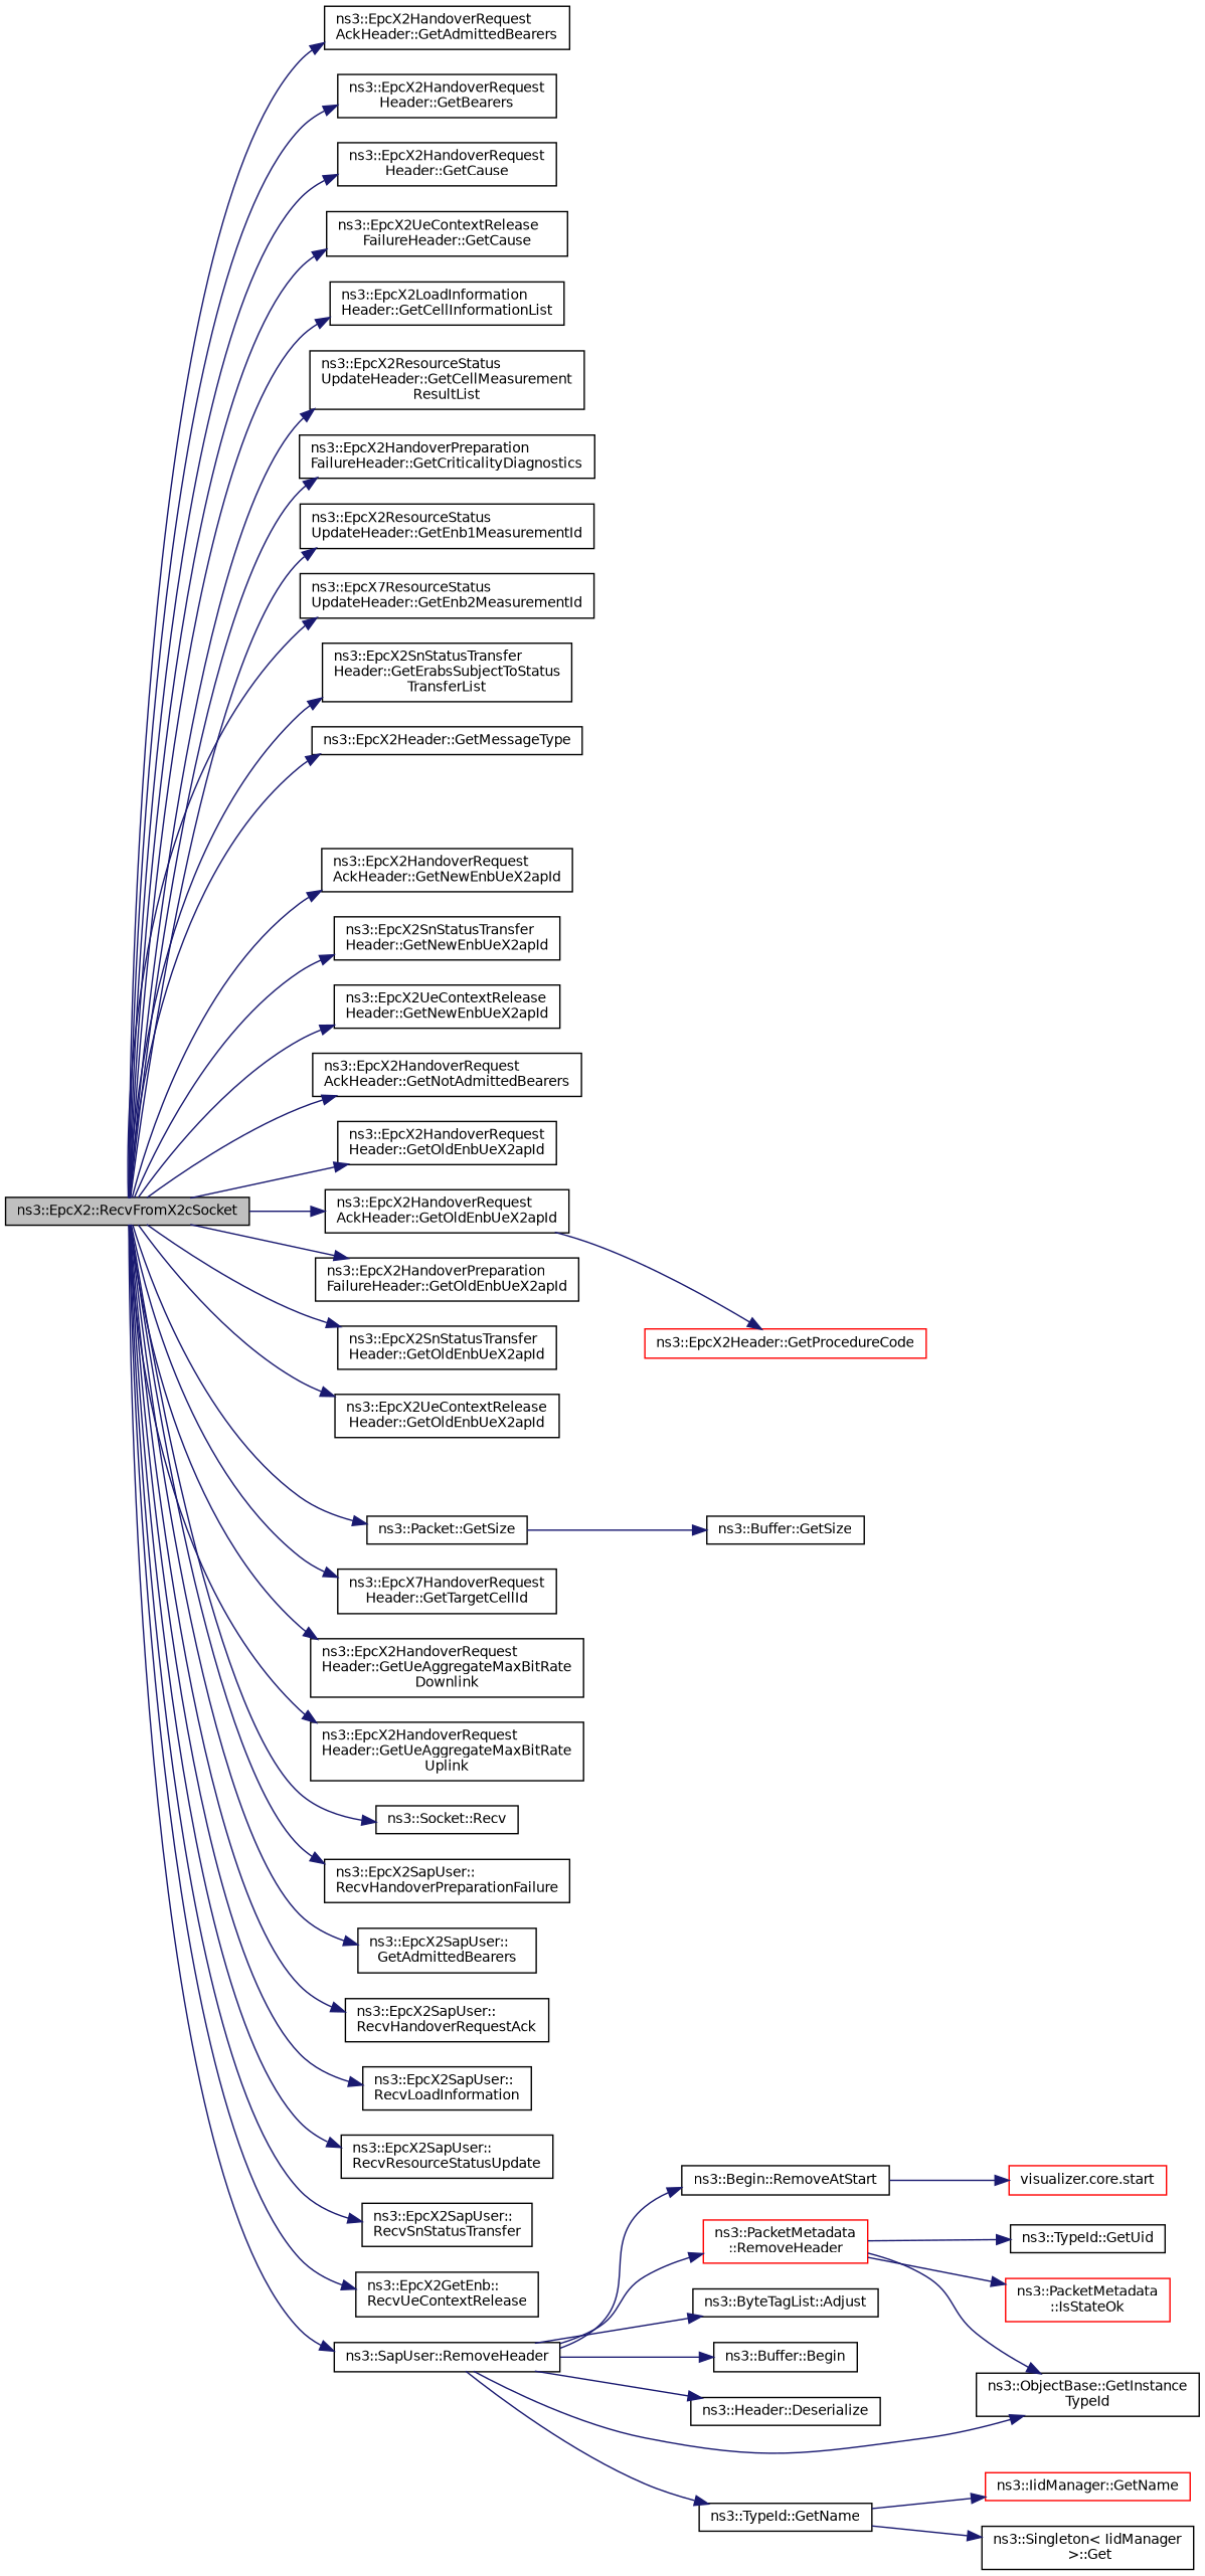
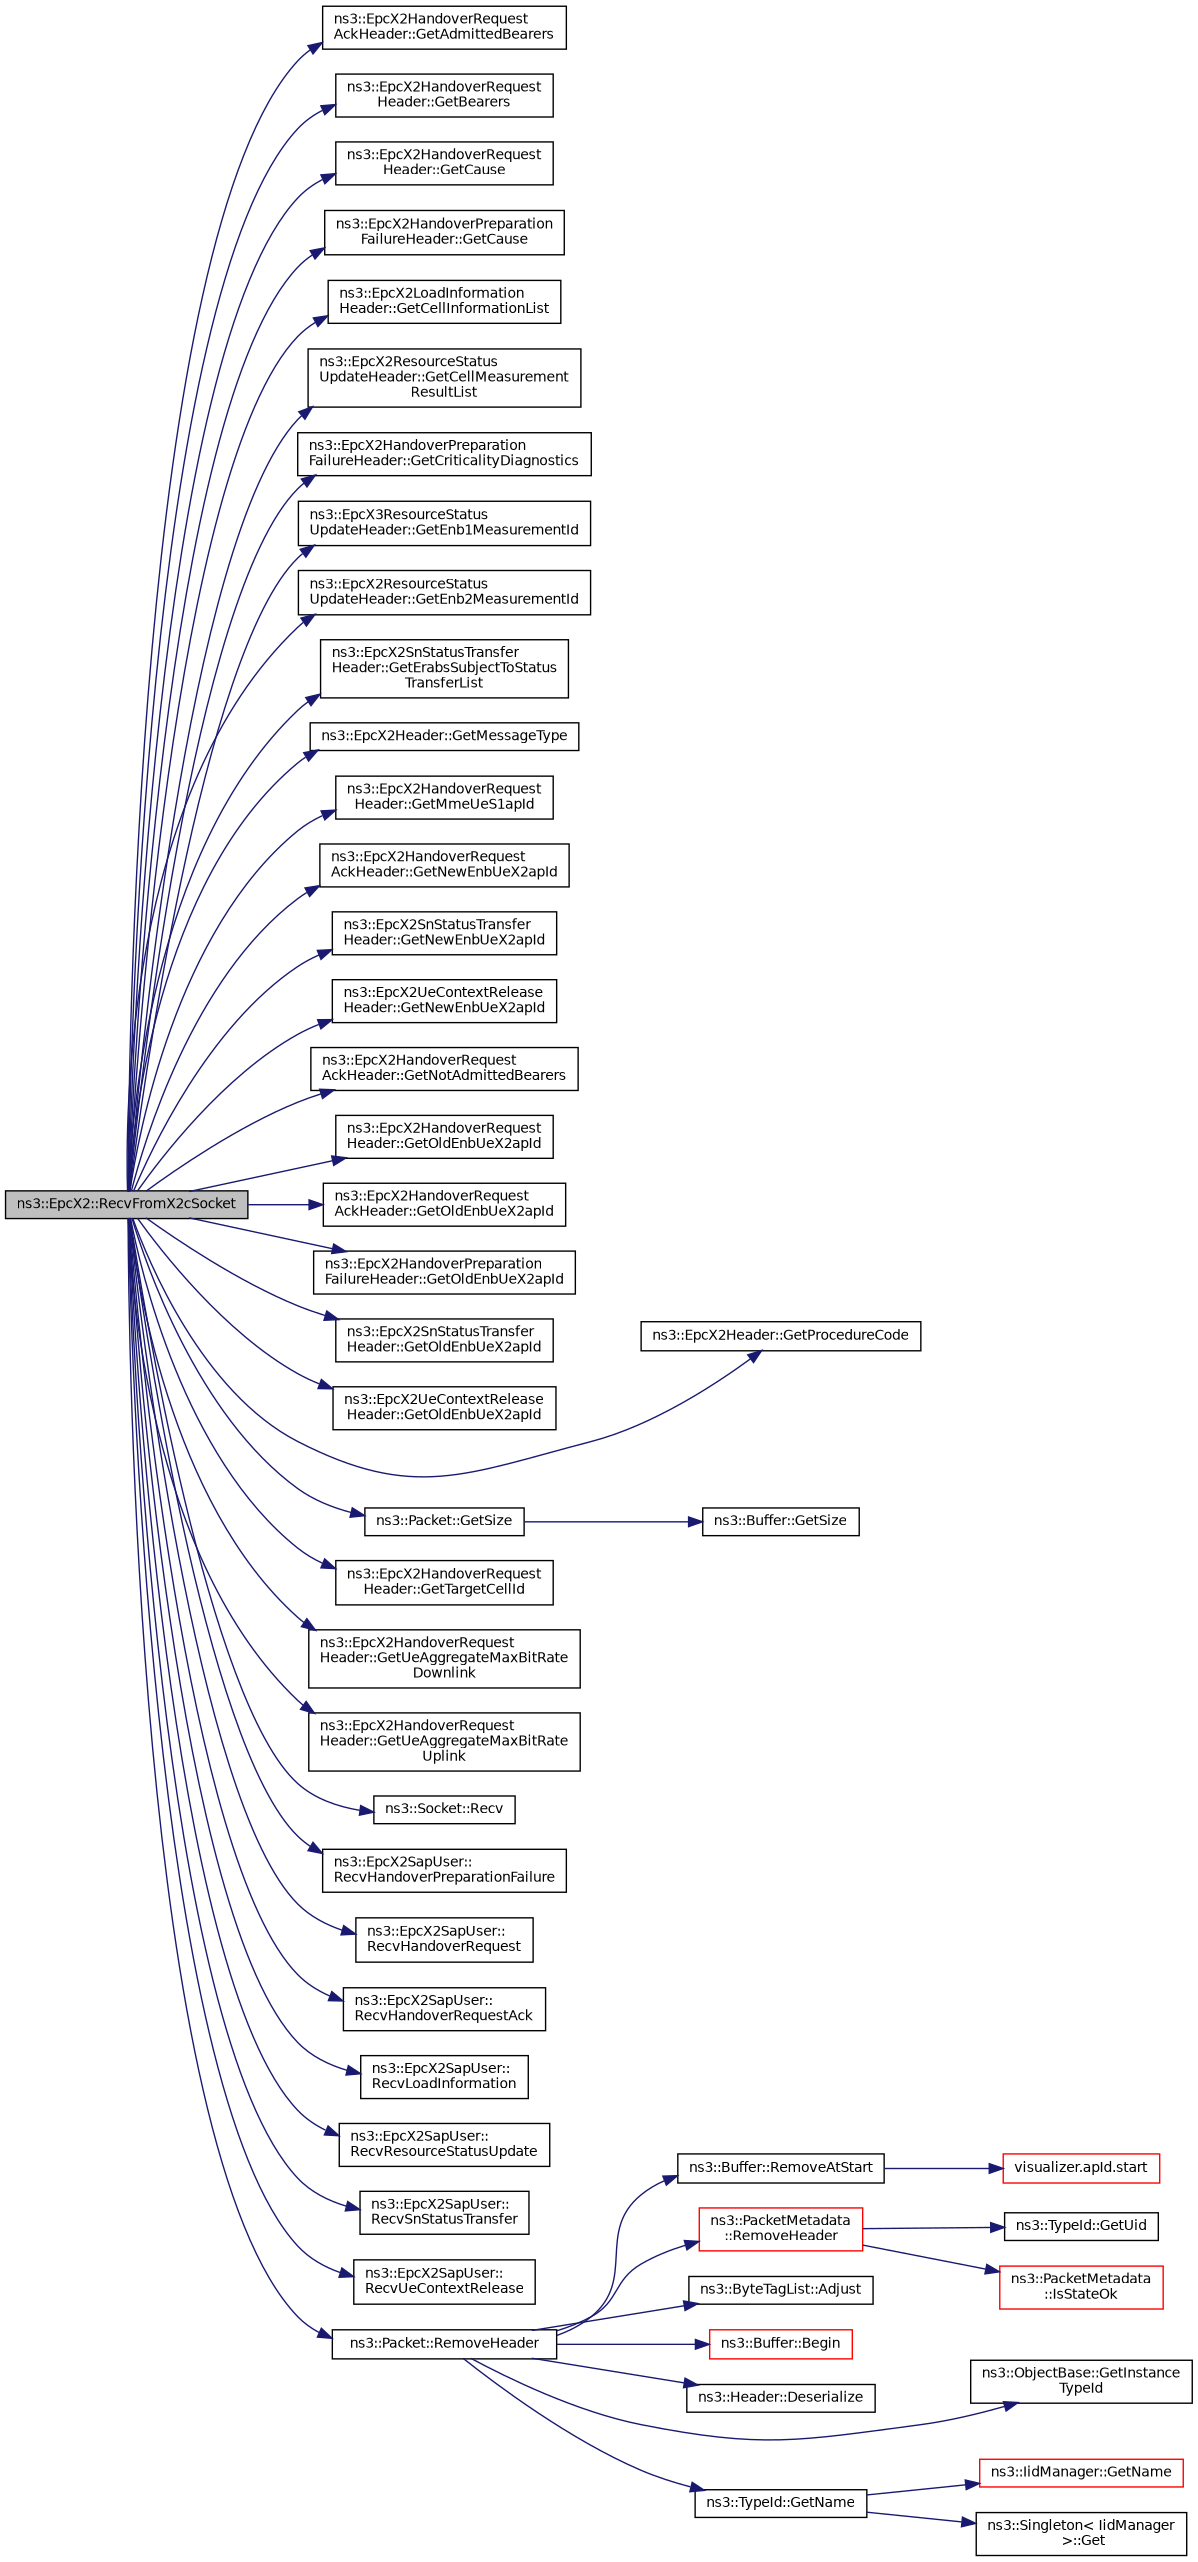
  digraph {
    rankdir=LR
    node [color=black fillcolor=white fontname=Helvetica fontsize=10 shape=record style=filled]
    edge [color=midnightblue fontname=Helvetica fontsize=10 labelfontname=Helvetica labelfontsize=10 style=solid]
    n1 [fillcolor=grey75 fontcolor=black height=0.2 label="ns3::EpcX2::RecvFromX2cSocket" width=0.4]
    n2 [height=0.2 label="ns3::EpcX2HandoverRequest\lAckHeader::GetAdmittedBearers" width=0.4]
    n3 [height=0.2 label="ns3::EpcX2HandoverRequest\lHeader::GetBearers" width=0.4]
    n4 [height=0.2 label="ns3::EpcX2HandoverRequest\lHeader::GetCause" width=0.4]
-   n5 [height=0.2 label="ns3::EpcX2UeContextRelease\lFailureHeader::GetCause" width=0.4]
+   n5 [height=0.2 label="ns3::EpcX2HandoverPreparation\lFailureHeader::GetCause" width=0.4]
    n6 [height=0.2 label="ns3::EpcX2LoadInformation\lHeader::GetCellInformationList" width=0.4]
    n7 [height=0.2 label="ns3::EpcX2ResourceStatus\lUpdateHeader::GetCellMeasurement\lResultList" width=0.4]
    n8 [height=0.2 label="ns3::EpcX2HandoverPreparation\lFailureHeader::GetCriticalityDiagnostics" width=0.4]
-   n9 [height=0.2 label="ns3::EpcX2ResourceStatus\lUpdateHeader::GetEnb1MeasurementId" width=0.4]
-   n10 [height=0.2 label="ns3::EpcX7ResourceStatus\lUpdateHeader::GetEnb2MeasurementId" width=0.4]
+   n9 [height=0.2 label="ns3::EpcX3ResourceStatus\lUpdateHeader::GetEnb1MeasurementId" width=0.4]
+   n10 [height=0.2 label="ns3::EpcX2ResourceStatus\lUpdateHeader::GetEnb2MeasurementId" width=0.4]
    n11 [height=0.2 label="ns3::EpcX2SnStatusTransfer\lHeader::GetErabsSubjectToStatus\lTransferList" width=0.4]
    n12 [height=0.2 label="ns3::EpcX2Header::GetMessageType" width=0.4]
+   n13 [height=0.2 label="ns3::EpcX2HandoverRequest\lHeader::GetMmeUeS1apId" width=0.4]
    n14 [height=0.2 label="ns3::EpcX2HandoverRequest\lAckHeader::GetNewEnbUeX2apId" width=0.4]
    n15 [height=0.2 label="ns3::EpcX2SnStatusTransfer\lHeader::GetNewEnbUeX2apId" width=0.4]
    n16 [height=0.2 label="ns3::EpcX2UeContextRelease\lHeader::GetNewEnbUeX2apId" width=0.4]
    n17 [height=0.2 label="ns3::EpcX2HandoverRequest\lAckHeader::GetNotAdmittedBearers" width=0.4]
    n18 [height=0.2 label="ns3::EpcX2HandoverRequest\lHeader::GetOldEnbUeX2apId" width=0.4]
    n19 [height=0.2 label="ns3::EpcX2HandoverRequest\lAckHeader::GetOldEnbUeX2apId" width=0.4]
    n20 [height=0.2 label="ns3::EpcX2HandoverPreparation\lFailureHeader::GetOldEnbUeX2apId" width=0.4]
    n21 [height=0.2 label="ns3::EpcX2SnStatusTransfer\lHeader::GetOldEnbUeX2apId" width=0.4]
    n22 [height=0.2 label="ns3::EpcX2UeContextRelease\lHeader::GetOldEnbUeX2apId" width=0.4]
-   n23 [color=red height=0.2 label="ns3::EpcX2Header::GetProcedureCode" width=0.4]
+   n23 [height=0.2 label="ns3::EpcX2Header::GetProcedureCode" width=0.4]
    n24 [height=0.2 label="ns3::Packet::GetSize" width=0.4]
-   n25 [height=0.2 label="ns3::EpcX7HandoverRequest\lHeader::GetTargetCellId" width=0.4]
+   n25 [height=0.2 label="ns3::EpcX2HandoverRequest\lHeader::GetTargetCellId" width=0.4]
    n26 [height=0.2 label="ns3::EpcX2HandoverRequest\lHeader::GetUeAggregateMaxBitRate\lDownlink" width=0.4]
    n27 [height=0.2 label="ns3::EpcX2HandoverRequest\lHeader::GetUeAggregateMaxBitRate\lUplink" width=0.4]
    n28 [height=0.2 label="ns3::Socket::Recv" width=0.4]
    n29 [height=0.2 label="ns3::EpcX2SapUser::\lRecvHandoverPreparationFailure" width=0.4]
-   n30 [height=0.2 label="ns3::EpcX2SapUser::\lGetAdmittedBearers" width=0.4]
+   n30 [height=0.2 label="ns3::EpcX2SapUser::\lRecvHandoverRequest" width=0.4]
    n31 [height=0.2 label="ns3::EpcX2SapUser::\lRecvHandoverRequestAck" width=0.4]
    n32 [height=0.2 label="ns3::EpcX2SapUser::\lRecvLoadInformation" width=0.4]
    n33 [height=0.2 label="ns3::EpcX2SapUser::\lRecvResourceStatusUpdate" width=0.4]
    n34 [height=0.2 label="ns3::EpcX2SapUser::\lRecvSnStatusTransfer" width=0.4]
-   n35 [height=0.2 label="ns3::EpcX2GetEnb::\lRecvUeContextRelease" width=0.4]
-   n36 [height=0.2 label="ns3::SapUser::RemoveHeader" width=0.4]
+   n35 [height=0.2 label="ns3::EpcX2SapUser::\lRecvUeContextRelease" width=0.4]
+   n36 [height=0.2 label="ns3::Packet::RemoveHeader" width=0.4]
    n37 [height=0.2 label="ns3::Buffer::GetSize" width=0.4]
    n38 [height=0.2 label="ns3::ByteTagList::Adjust" width=0.4]
-   n39 [height=0.2 label="ns3::Buffer::Begin" width=0.4]
+   n39 [color=red height=0.2 label="ns3::Buffer::Begin" width=0.4]
    n40 [height=0.2 label="ns3::Header::Deserialize" width=0.4]
    n41 [height=0.2 label="ns3::ObjectBase::GetInstance\lTypeId" width=0.4]
    n42 [height=0.2 label="ns3::TypeId::GetName" width=0.4]
-   n43 [height=0.2 label="ns3::Begin::RemoveAtStart" width=0.4]
+   n43 [height=0.2 label="ns3::Buffer::RemoveAtStart" width=0.4]
    n44 [color=red height=0.2 label="ns3::PacketMetadata\l::RemoveHeader" width=0.4]
    n45 [height=0.2 label="ns3::Singleton\< IidManager\l \>::Get" width=0.4]
    n46 [color=red height=0.2 label="ns3::IidManager::GetName" width=0.4]
-   n47 [color=red height=0.2 label="visualizer.core.start" width=0.4]
+   n47 [color=red height=0.2 label="visualizer.apId.start" width=0.4]
    n48 [height=0.2 label="ns3::TypeId::GetUid" width=0.4]
    n49 [color=red height=0.2 label="ns3::PacketMetadata\l::IsStateOk" width=0.4]
    n1 -> n2
    n1 -> n3
    n1 -> n4
    n1 -> n5
    n1 -> n6
    n1 -> n7
    n1 -> n8
    n1 -> n9
    n1 -> n10
    n1 -> n11
    n1 -> n12
+   n1 -> n13
    n1 -> n14
    n1 -> n15
    n1 -> n16
    n1 -> n17
    n1 -> n18
    n1 -> n19
    n1 -> n20
    n1 -> n21
    n1 -> n22
-   n19 -> n23
+   n1 -> n23
    n1 -> n24
    n1 -> n25
    n1 -> n26
    n1 -> n27
    n1 -> n28
    n1 -> n29
    n1 -> n30
    n1 -> n31
    n1 -> n32
    n1 -> n33
    n1 -> n34
    n1 -> n35
    n1 -> n36
    n24 -> n37
    n36 -> n38
    n36 -> n39
    n36 -> n40
    n36 -> n41
    n36 -> n42
    n36 -> n43
    n36 -> n44
    n42 -> n45
    n42 -> n46
    n43 -> n47
-   n44 -> n41
    n44 -> n48
    n44 -> n49
  }
